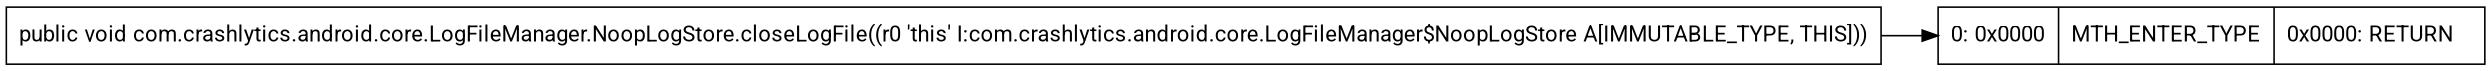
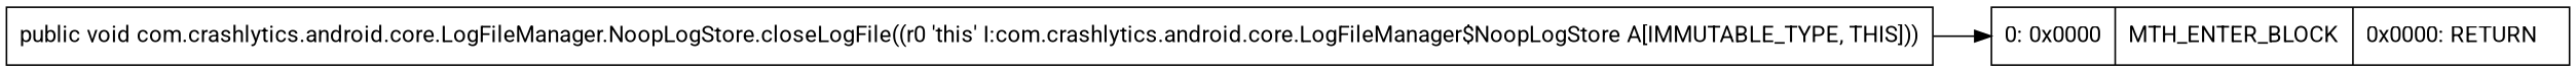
  digraph {
    rankdir=LR
    fontname=Roboto
    node [shape=record fontname=Roboto]
-   n1 [label="{0\:\ 0x0000|MTH_ENTER_TYPE\l|0x0000: RETURN   \l}"]
+   n1 [label="{0\:\ 0x0000|MTH_ENTER_BLOCK\l|0x0000: RETURN   \l}"]
    n2 [label="{public void com.crashlytics.android.core.LogFileManager.NoopLogStore.closeLogFile((r0 'this' I:com.crashlytics.android.core.LogFileManager$NoopLogStore A[IMMUTABLE_TYPE, THIS])) }"]
    n2 -> n1 [fontname=Roboto]
  }
